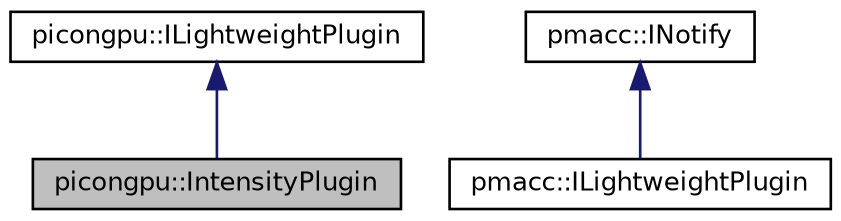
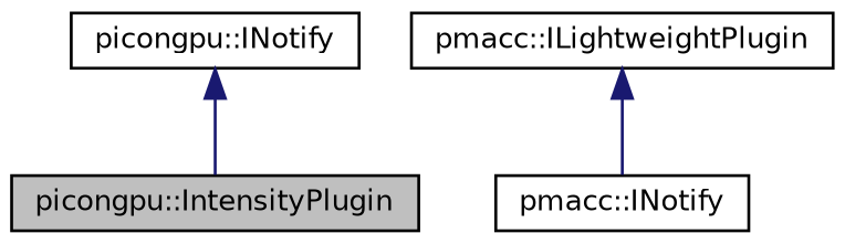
  digraph {
    fontname="DejaVu Sans"
    node [color=black fillcolor=white fontname="DejaVu Sans" fontsize=10 shape=record style=filled]
    edge [color=midnightblue dir=back fontname="DejaVu Sans" fontsize=10 labelfontname=Helvetica labelfontsize=10 style=solid]
    n1 [fillcolor=grey75 fontcolor=black height=0.2 label="picongpu::IntensityPlugin" width=0.4]
-   n2 [height=0.2 label="picongpu::ILightweightPlugin" width=0.4]
+   n2 [height=0.2 label="picongpu::INotify" width=0.4]
    n3 [height=0.2 label="pmacc::ILightweightPlugin" width=0.4]
    n4 [height=0.2 label="pmacc::INotify" width=0.4]
    n2 -> n1
-   n4 -> n3
+   n3 -> n4
  }
